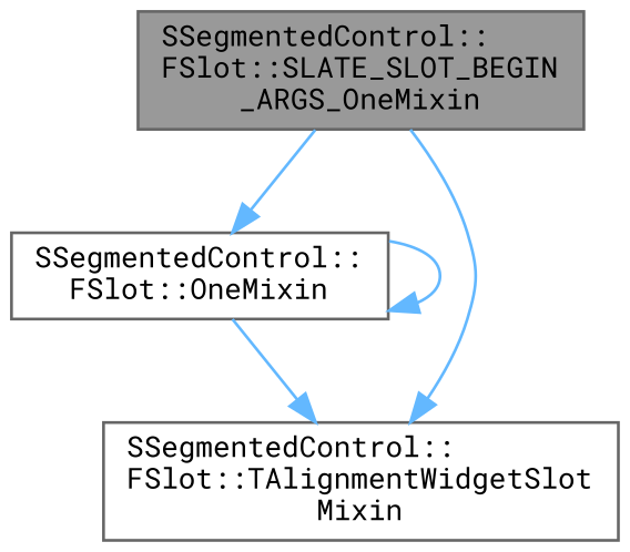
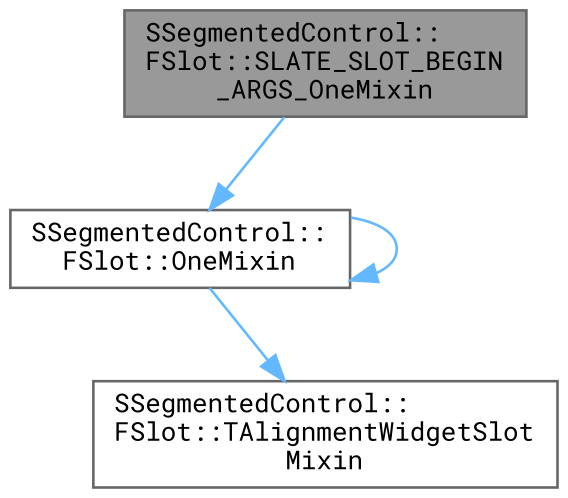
  digraph {
    fontname="Roboto Mono"
    rankdir=TB
    node [color=grey40 fillcolor=white fontname="Roboto Mono" fontsize=10 shape=box style=filled]
    edge [color=steelblue1 fontname="Roboto Mono" fontsize=10 labelfontname=Helvetica labelfontsize=10 style=solid]
    n1 [color=gray40 fillcolor=grey60 fontcolor=black height=0.2 label="SSegmentedControl::\lFSlot::SLATE_SLOT_BEGIN\l_ARGS_OneMixin" width=0.4]
    n2 [height=0.2 label="SSegmentedControl::\lFSlot::OneMixin" width=0.4]
    n3 [height=0.2 label="SSegmentedControl::\lFSlot::TAlignmentWidgetSlot\lMixin" width=0.4]
    n1 -> n2
-   n1 -> n3
    n2 -> n2
    n2 -> n3
  }
